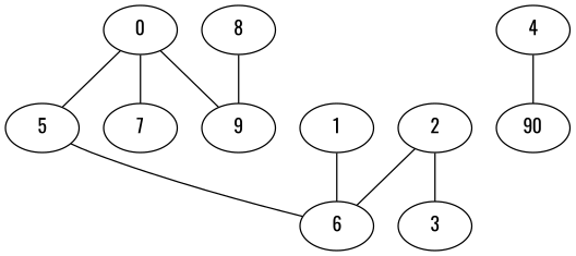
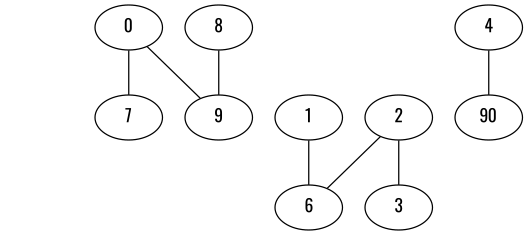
  graph {
    fontname=Oswald
    node [fontname=Oswald type=endpoint y=274]
    edge [fontname=Oswald frequency=1 type0=line]
    0 [type=intersection x=459]
-   5 [type=corner x=372 y=169]
    7 [x=544 y=283]
    9 [type=intersection x=385]
    6 [type=intersection x=290 y=187]
    1 [x=28 y=194]
    2 [type=corner x=208 y=66]
    3 [x=50 y=84]
    4 [type=corner x=281 y=385]
    n10 [label=90 x=34 y=381]
    8 [x=-13 y=283]
-   0 -- 5 [angle0=.88]
    0 -- 7 [angle0=.11]
    0 -- 9 [angle0=.00]
-   5 -- 6 [angle0=-.22]
    1 -- 6 [angle0=-.03]
    2 -- 6 [angle0=.98]
    2 -- 3 [angle0=-.11]
    4 -- n10 [angle0=.02]
    8 -- 9 [angle0=-.02]
  }
